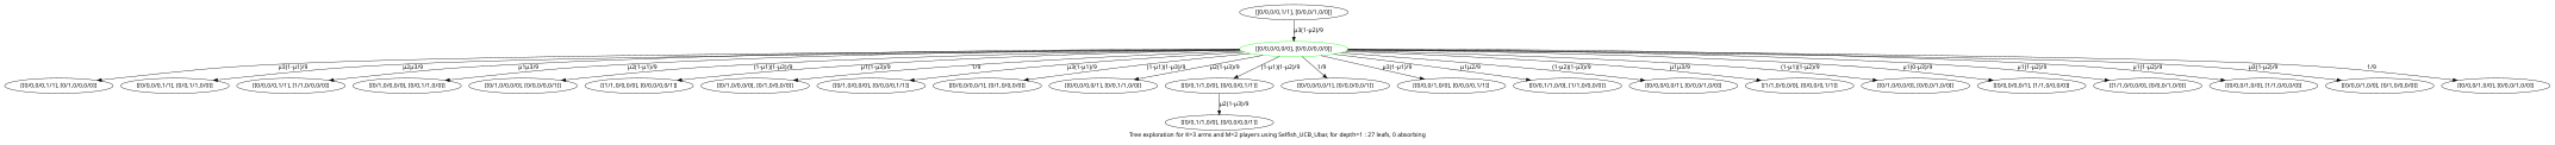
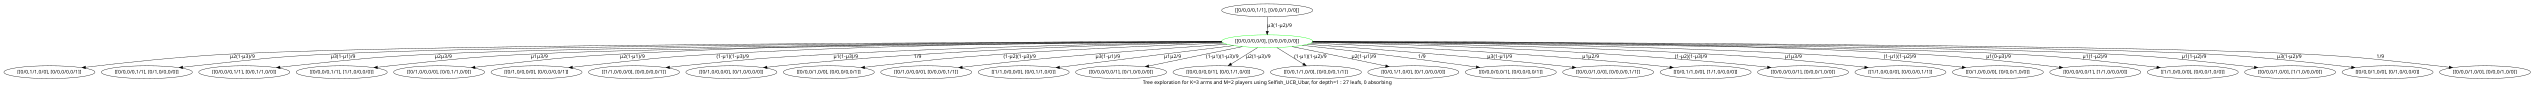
  digraph {
    fontname="Noto Sans"
    label="Tree exploration for K=3 arms and M=2 players using Selfish_UCB_Ubar, for depth=1 : 27 leafs, 0 absorbing"
    node [fontname="Noto Sans"]
    edge [color=black fontname="Noto Sans"]
    n1 [color=green label="[[0/0,0/0,0/0], [0/0,0/0,0/0]]"]
    n2 [label="[[0/0,1/1,0/0], [0/0,0/0,0/1]]"]
    n3 [label="[[0/0,0/0,1/1], [0/1,0/0,0/0]]"]
    n4 [label="[[0/0,0/0,1/1], [0/0,1/1,0/0]]"]
    n5 [label="[[0/0,0/0,1/1], [1/1,0/0,0/0]]"]
    n6 [label="[[0/1,0/0,0/0], [0/0,1/1,0/0]]"]
    n7 [label="[[0/1,0/0,0/0], [0/0,0/0,0/1]]"]
    n8 [label="[[1/1,0/0,0/0], [0/0,0/0,0/1]]"]
    n9 [label="[[0/1,0/0,0/0], [0/1,0/0,0/0]]"]
+   n10 [label="[[0/0,0/1,0/0], [0/0,0/0,0/1]]"]
    n11 [label="[[0/1,0/0,0/0], [0/0,0/0,1/1]]"]
+   n12 [label="[[1/1,0/0,0/0], [0/0,1/1,0/0]]"]
    n13 [label="[[0/0,0/0,0/1], [0/1,0/0,0/0]]"]
    n14 [label="[[0/0,0/0,0/1], [0/0,1/1,0/0]]"]
    n15 [label="[[0/0,1/1,0/0], [0/0,0/0,1/1]]"]
+   n16 [label="[[0/0,1/1,0/0], [0/1,0/0,0/0]]"]
    n17 [label="[[0/0,0/0,0/1], [0/0,0/0,0/1]]"]
    n18 [label="[[0/0,0/1,0/0], [0/0,0/0,1/1]]"]
    n19 [label="[[0/0,1/1,0/0], [1/1,0/0,0/0]]"]
    n20 [label="[[0/0,0/0,0/1], [0/0,0/1,0/0]]"]
    n21 [label="[[1/1,0/0,0/0], [0/0,0/0,1/1]]"]
    n22 [label="[[0/1,0/0,0/0], [0/0,0/1,0/0]]"]
    n23 [label="[[0/0,0/0,0/1], [1/1,0/0,0/0]]"]
    n24 [label="[[1/1,0/0,0/0], [0/0,0/1,0/0]]"]
    n25 [label="[[0/0,0/1,0/0], [1/1,0/0,0/0]]"]
    n26 [label="[[0/0,0/1,0/0], [0/1,0/0,0/0]]"]
    n27 [label="[[0/0,0/1,0/0], [0/0,0/1,0/0]]"]
    n28 [label="[[0/0,0/0,1/1], [0/0,0/1,0/0]]"]
-   n15 -> n2 [label="µ2(1-µ3)/9"]
+   n1 -> n2 [label="µ2(1-µ3)/9"]
    n1 -> n3 [label="µ3(1-µ1)/9"]
    n1 -> n4 [label="µ2µ3/9"]
    n1 -> n5 [label="µ1µ3/9"]
    n1 -> n6 [label="µ2(1-µ1)/9"]
    n1 -> n7 [label="(1-µ1)(1-µ3)/9"]
    n1 -> n8 [label="µ1(1-µ3)/9"]
    n1 -> n9 [label="1/9"]
+   n1 -> n10 [label="(1-µ2)(1-µ3)/9"]
    n1 -> n11 [label="µ3(1-µ1)/9"]
+   n1 -> n12 [label="µ1µ2/9"]
    n1 -> n13 [label="(1-µ1)(1-µ3)/9"]
    n1 -> n14 [label="µ2(1-µ3)/9"]
    n1 -> n15 [label="(1-µ1)(1-µ2)/9"]
+   n1 -> n16 [label="µ2(1-µ1)/9"]
    n1 -> n17 [label="1/9"]
    n1 -> n18 [label="µ3(1-µ1)/9"]
    n1 -> n19 [label="µ1µ2/9"]
    n1 -> n20 [label="(1-µ2)(1-µ3)/9"]
    n1 -> n21 [label="µ1µ3/9"]
    n1 -> n22 [label="(1-µ1)(1-µ2)/9"]
    n1 -> n23 [label="µ1(0-µ3)/9"]
    n1 -> n24 [label="µ1(1-µ2)/9"]
    n1 -> n25 [label="µ1(1-µ2)/9"]
    n1 -> n26 [label="µ3(1-µ2)/9"]
    n1 -> n27 [label="1/9"]
    n28 -> n1 [label="µ3(1-µ2)/9"]
  }
